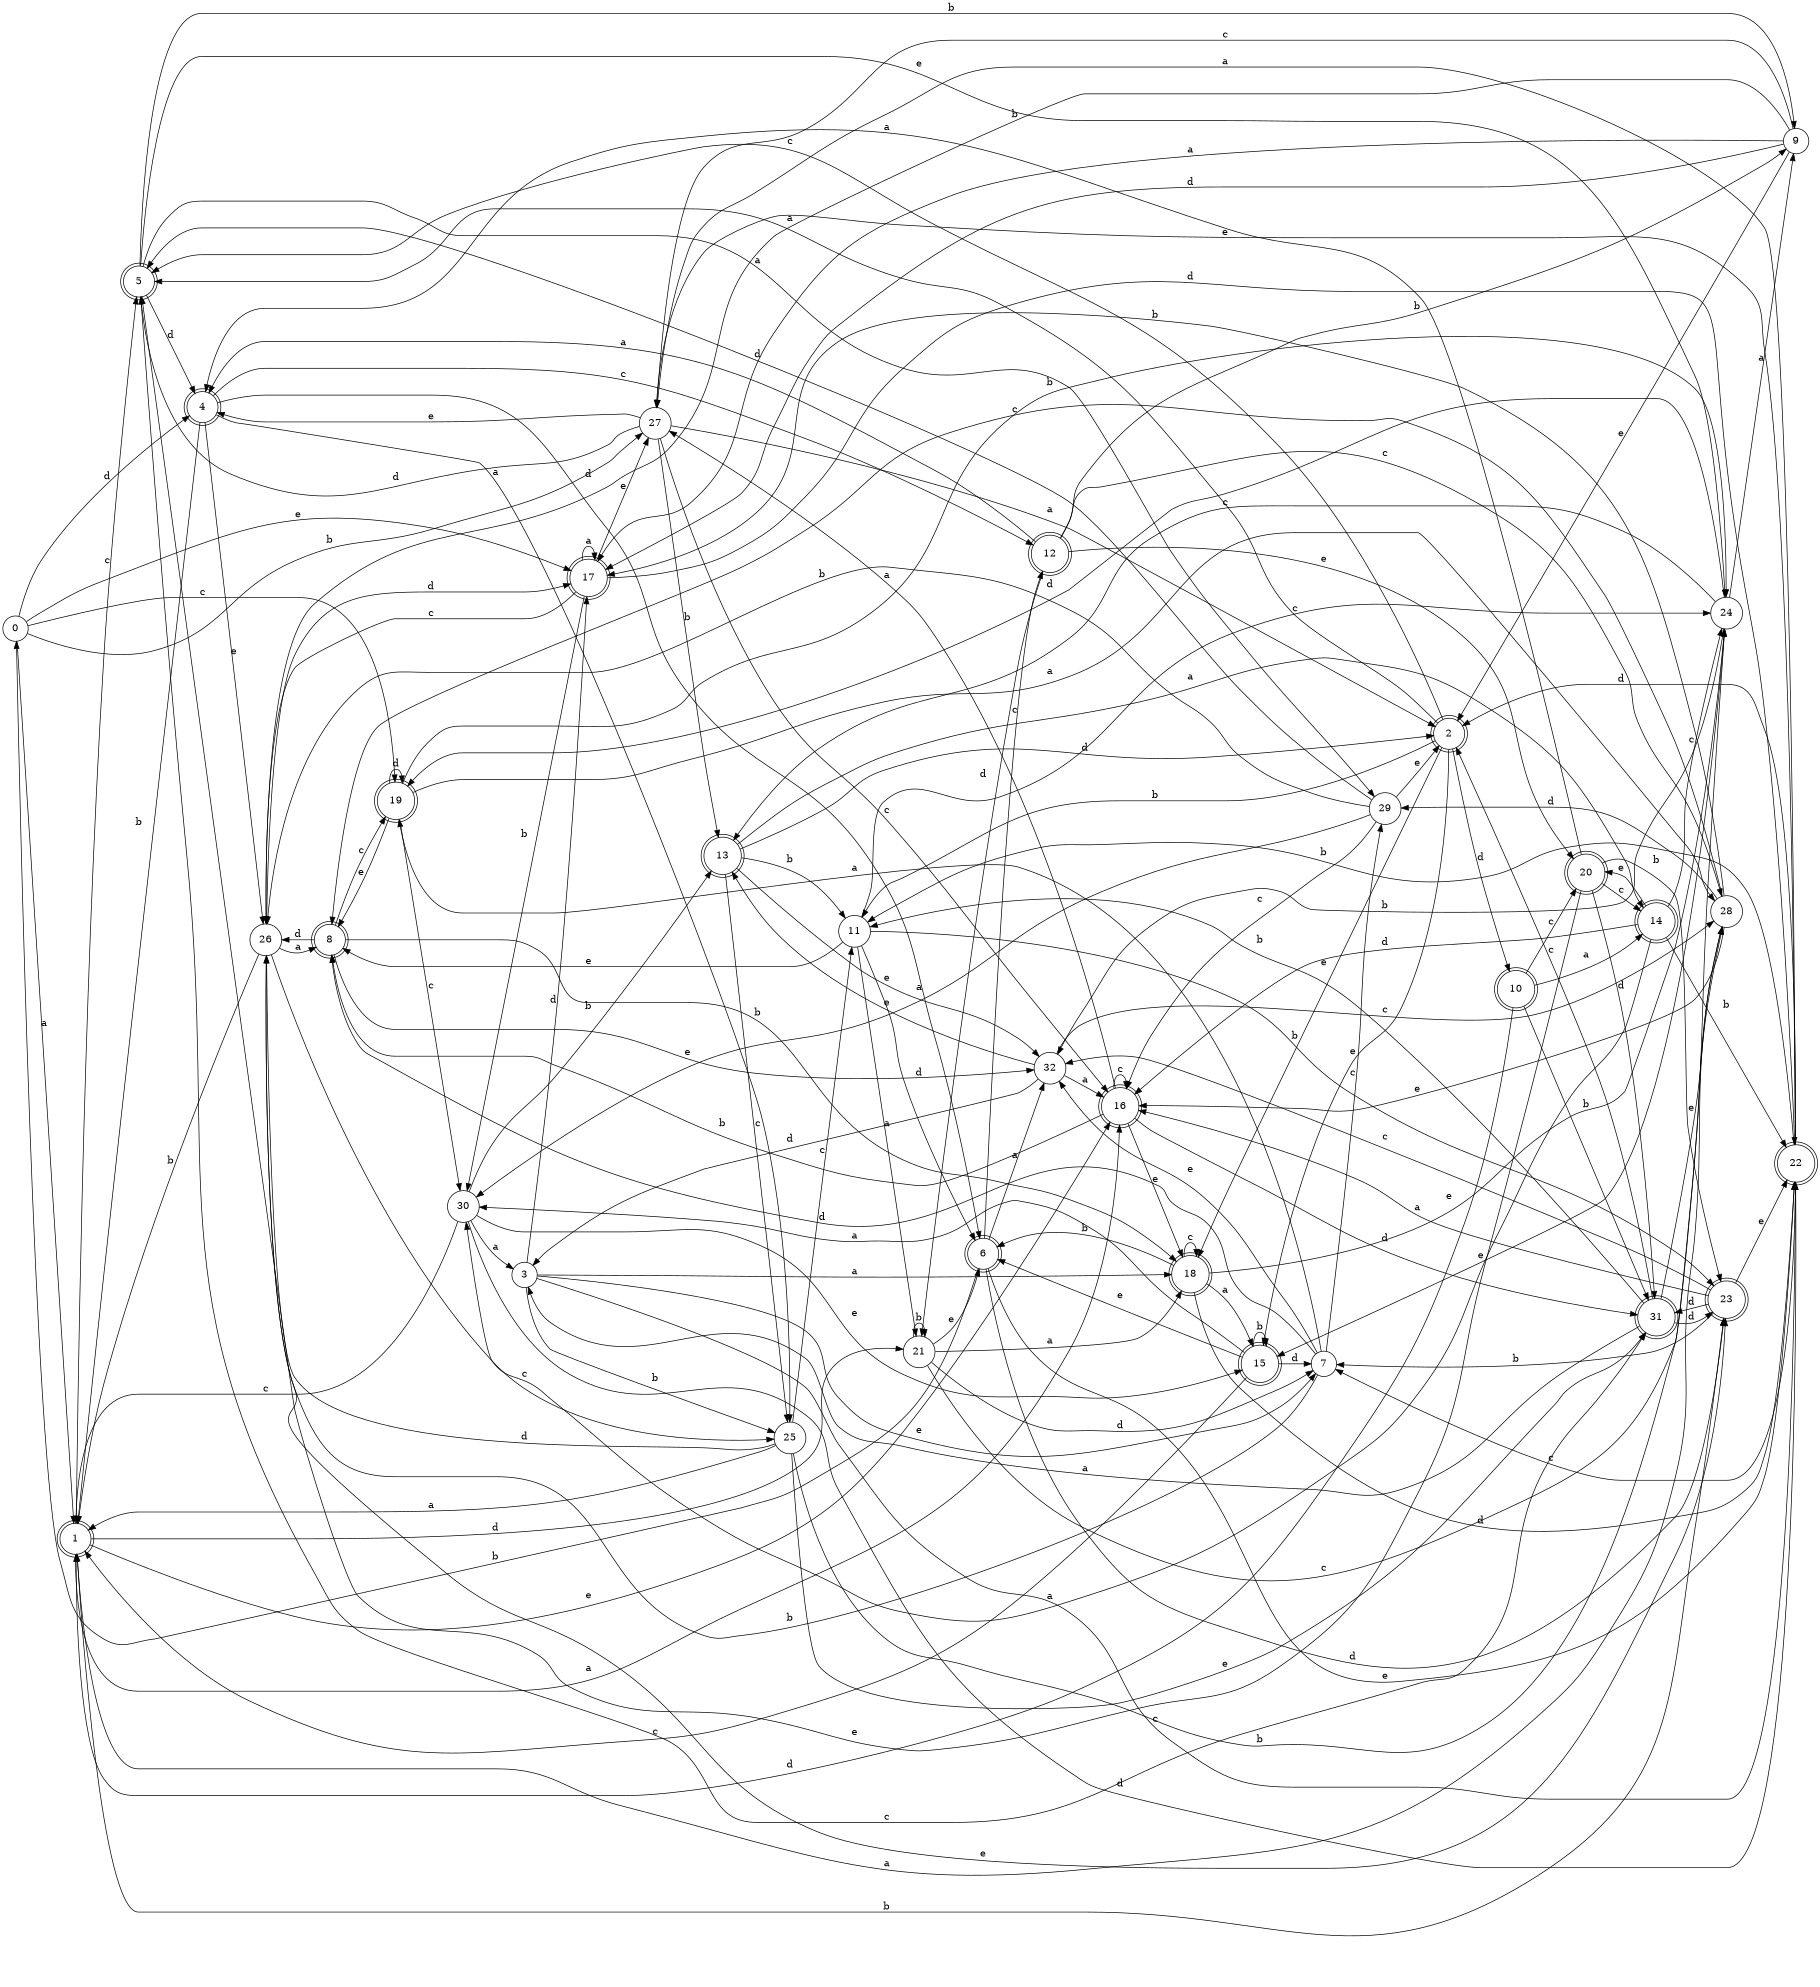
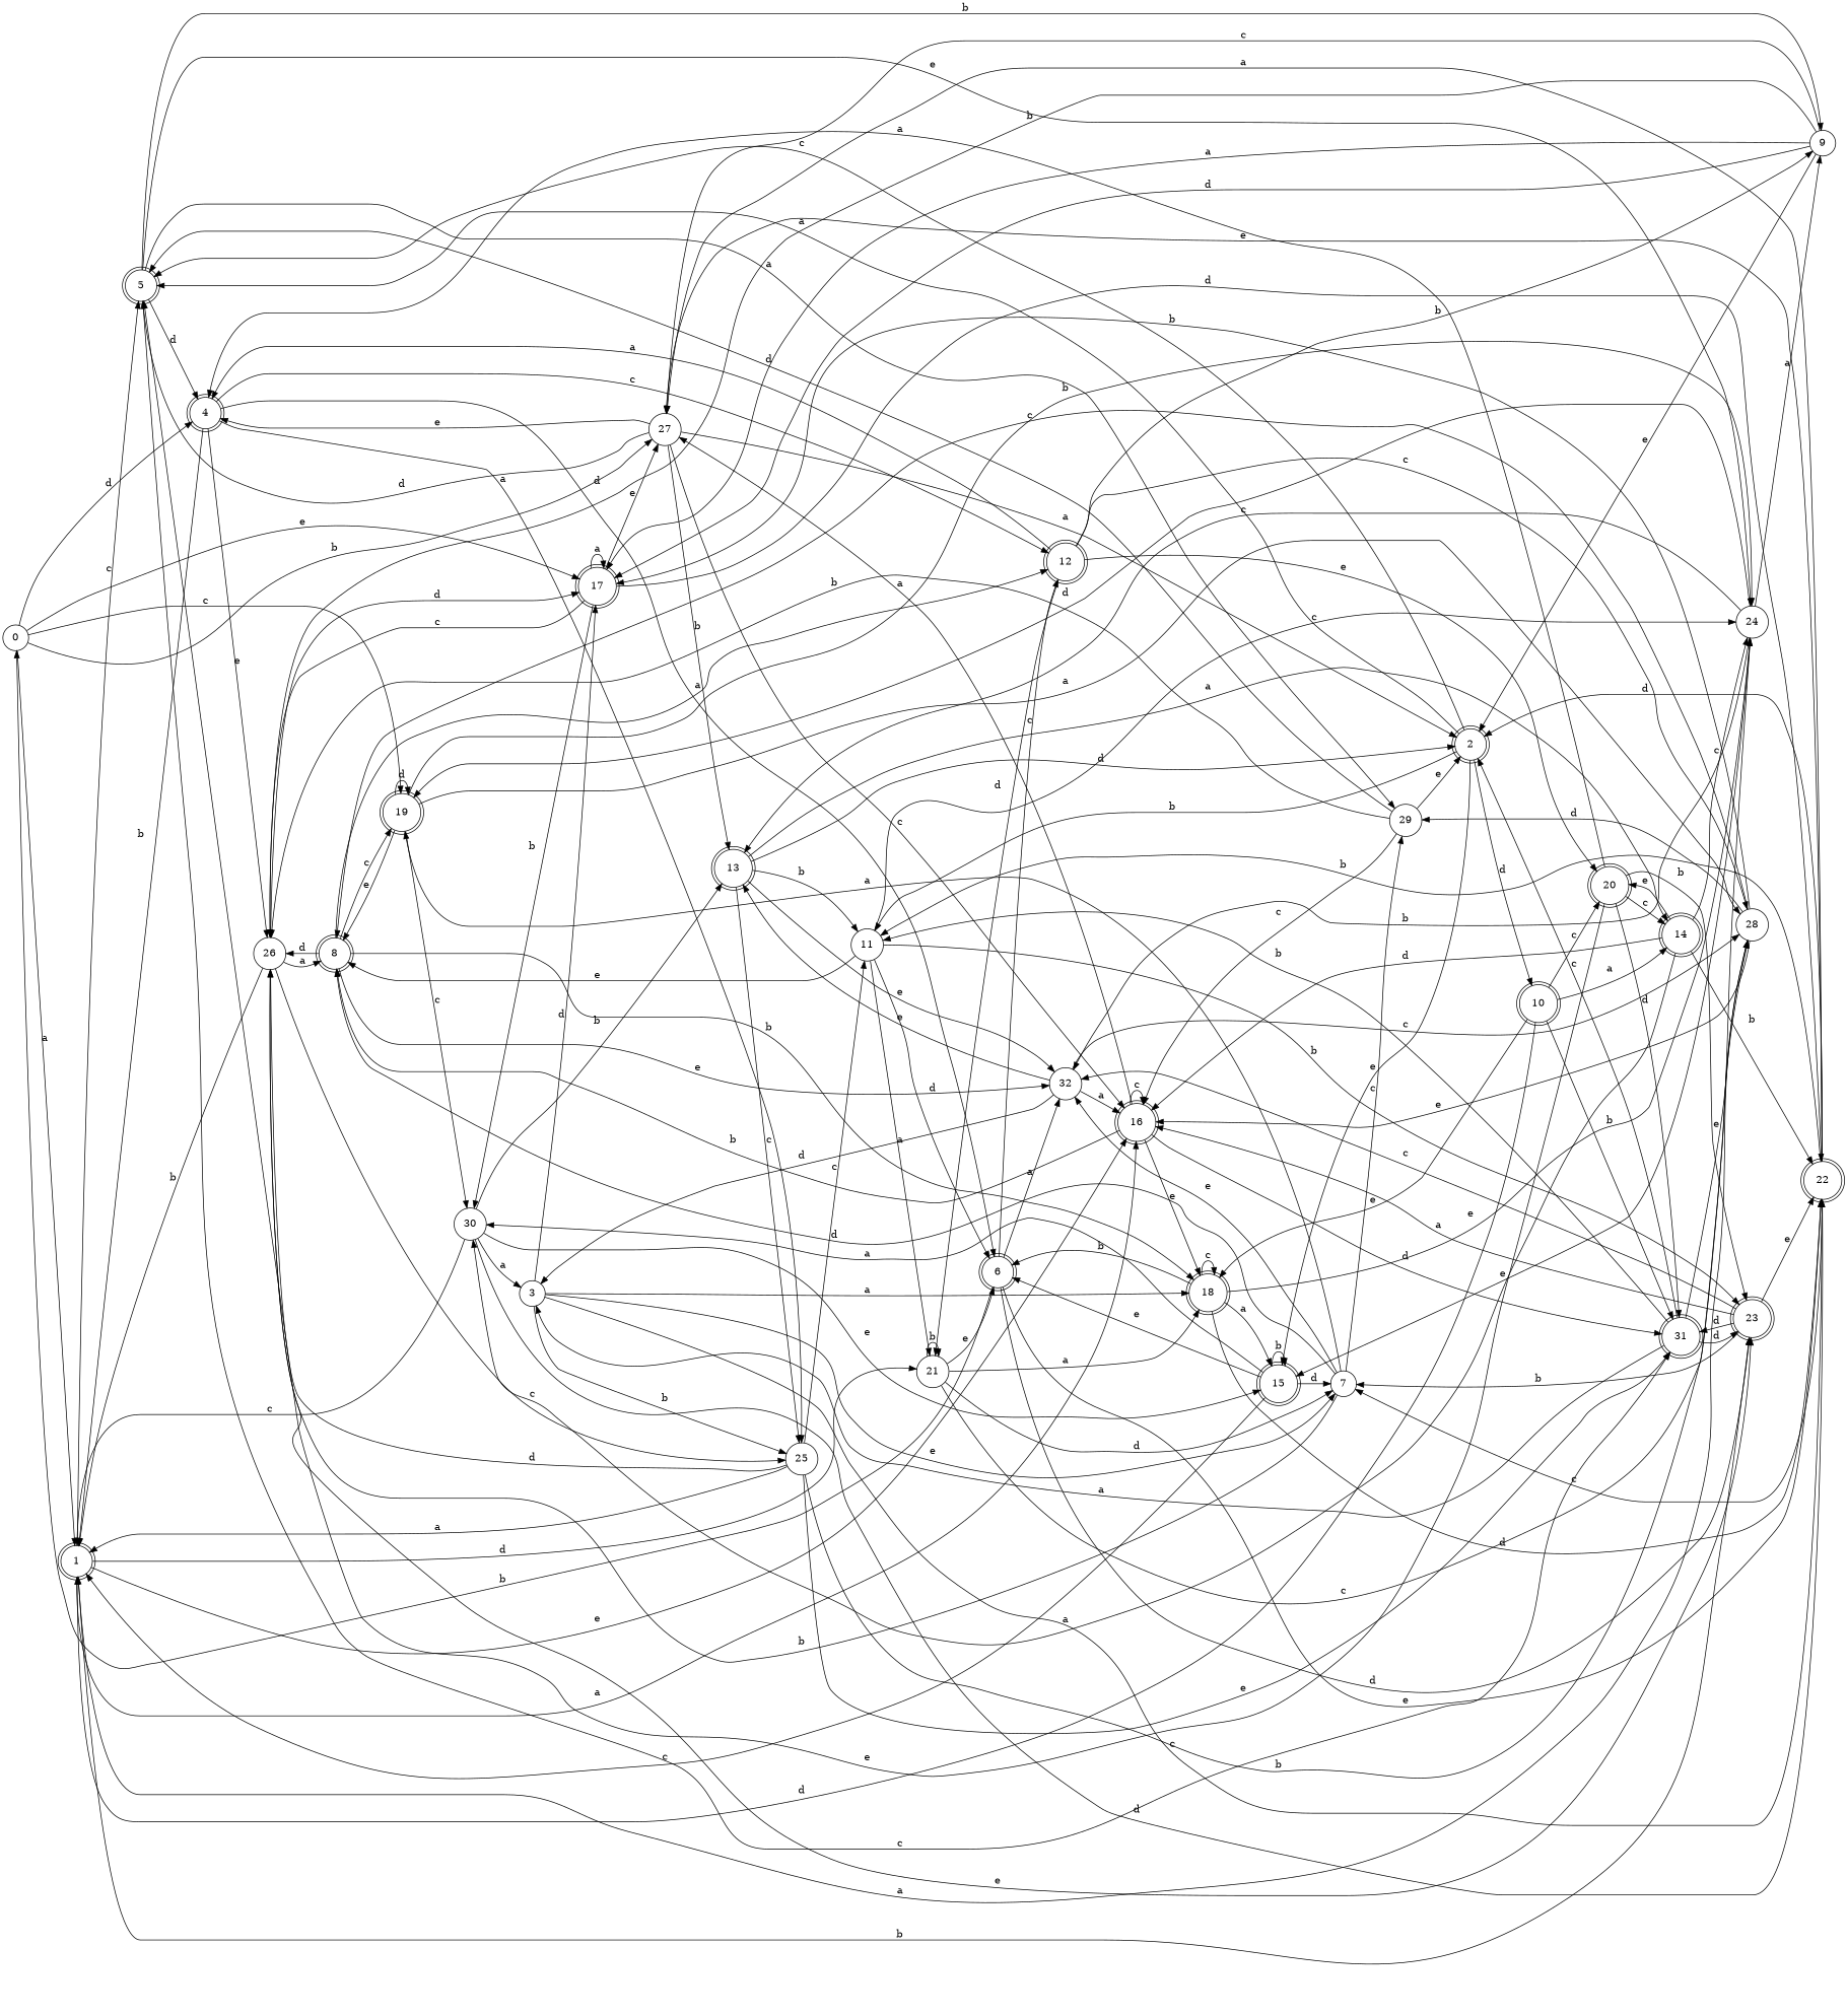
  digraph {
    rankdir=LR
    node [color=black fillcolor=white shape=doublecircle style="rounded,filled"]
    n1 [label=0 shape=circle style=filled]
    n2 [label=1]
    n3 [label=4]
    n4 [label=17]
    n5 [label=19]
    n6 [label=27 shape=circle style=filled]
    n7 [label=5]
    n8 [label=16]
    n9 [label=21 shape=circle style=filled]
    n10 [label=23]
    n11 [label=25 shape=circle style=filled]
    n12 [label=6]
    n13 [label=12]
    n14 [label=26 shape=circle style=filled]
    n15 [label=22]
    n16 [label=30 shape=circle style=filled]
    n17 [label=24 shape=circle style=filled]
    n18 [label=8]
    n19 [label=28 shape=circle style=filled]
    n20 [label=2]
    n21 [label=13]
    n22 [label=9 shape=circle style=filled]
    n23 [label=29 shape=circle style=filled]
    n24 [label=31]
    n25 [label=18]
    n26 [label=7 shape=circle style=filled]
    n27 [label=32 shape=circle style=filled]
    n28 [label=10]
    n29 [label=11 shape=circle style=filled]
    n30 [label=15]
    n31 [label=14]
    n32 [label=20]
    n33 [label=3 shape=circle style=filled]
    n1 -> n2 [label=a]
    n1 -> n3 [label=d]
    n1 -> n4 [label=e]
    n1 -> n5 [label=c]
    n1 -> n6 [label=b]
    n2 -> n7 [label=c]
    n2 -> n8 [label=a]
    n2 -> n8 [label=e]
    n2 -> n9 [label=d]
    n2 -> n10 [label=b]
    n3 -> n2 [label=b]
    n3 -> n11 [label=a]
    n3 -> n12 [label=d]
    n3 -> n13 [label=c]
    n3 -> n14 [label=e]
    n4 -> n4 [label=a]
    n4 -> n6 [label=e]
    n4 -> n14 [label=c]
    n4 -> n15 [label=d]
    n4 -> n16 [label=b]
    n5 -> n5 [label=d]
    n5 -> n16 [label=c]
    n5 -> n17 [label=b]
    n5 -> n18 [label=e]
    n5 -> n19 [label=a]
    n6 -> n3 [label=e]
    n6 -> n7 [label=d]
    n6 -> n8 [label=c]
    n6 -> n20 [label=a]
    n6 -> n21 [label=b]
    n7 -> n3 [label=d]
    n7 -> n17 [label=e]
    n7 -> n22 [label=b]
    n7 -> n23 [label=a]
    n7 -> n24 [label=c]
    n8 -> n6 [label=a]
    n8 -> n8 [label=c]
    n8 -> n18 [label=b]
    n8 -> n24 [label=d]
    n8 -> n25 [label=e]
    n9 -> n9 [label=b]
    n9 -> n12 [label=e]
    n9 -> n19 [label=c]
    n9 -> n25 [label=a]
    n9 -> n26 [label=d]
    n10 -> n8 [label=a]
    n10 -> n15 [label=e]
    n10 -> n24 [label=d]
    n10 -> n26 [label=b]
    n10 -> n27 [label=c]
    n11 -> n2 [label=a]
    n11 -> n14 [label=d]
    n11 -> n17 [label=b]
    n11 -> n24 [label=e]
    n11 -> n29 [label=c]
    n12 -> n1 [label=b]
    n12 -> n10 [label=d]
    n12 -> n13 [label=c]
    n12 -> n15 [label=e]
    n12 -> n27 [label=a]
    n13 -> n3 [label=a]
    n13 -> n9 [label=d]
    n13 -> n19 [label=c]
    n13 -> n22 [label=b]
    n13 -> n32 [label=e]
    n14 -> n2 [label=b]
    n14 -> n4 [label=d]
    n14 -> n10 [label=e]
    n14 -> n11 [label=c]
    n14 -> n18 [label=a]
    n15 -> n6 [label=a]
    n15 -> n6 [label=e]
    n15 -> n20 [label=d]
    n15 -> n26 [label=c]
    n15 -> n29 [label=b]
    n16 -> n2 [label=c]
    n16 -> n15 [label=d]
    n16 -> n21 [label=b]
    n16 -> n30 [label=e]
    n16 -> n33 [label=a]
    n17 -> n5 [label=d]
    n17 -> n21 [label=c]
    n17 -> n22 [label=a]
    n17 -> n27 [label=b]
    n17 -> n30 [label=e]
    n18 -> n5 [label=c]
+   n18 -> n13 [label=a]
    n18 -> n14 [label=d]
    n18 -> n25 [label=b]
    n18 -> n27 [label=e]
    n19 -> n2 [label=a]
    n19 -> n4 [label=b]
    n19 -> n8 [label=e]
    n19 -> n18 [label=c]
    n19 -> n23 [label=d]
    n20 -> n7 [label=a]
    n20 -> n7 [label=c]
    n20 -> n28 [label=d]
    n20 -> n29 [label=b]
    n20 -> n30 [label=e]
    n21 -> n11 [label=c]
    n21 -> n20 [label=d]
    n21 -> n27 [label=e]
    n21 -> n29 [label=b]
    n21 -> n31 [label=a]
    n22 -> n4 [label=a]
    n22 -> n4 [label=d]
    n22 -> n6 [label=c]
    n22 -> n14 [label=b]
    n22 -> n20 [label=e]
    n23 -> n7 [label=d]
    n23 -> n8 [label=c]
    n23 -> n14 [label=b]
-   n23 -> n16 [label=a]
    n23 -> n20 [label=e]
    n24 -> n10 [label=d]
    n24 -> n19 [label=e]
    n24 -> n20 [label=c]
    n24 -> n29 [label=b]
    n24 -> n33 [label=a]
    n25 -> n12 [label=b]
    n25 -> n15 [label=d]
    n25 -> n17 [label=e]
    n25 -> n25 [label=c]
    n25 -> n30 [label=a]
    n26 -> n5 [label=a]
    n26 -> n14 [label=b]
    n26 -> n18 [label=d]
    n26 -> n23 [label=c]
    n26 -> n27 [label=e]
    n27 -> n8 [label=a]
    n27 -> n19 [label=c]
    n27 -> n21 [label=e]
    n27 -> n33 [label=d]
    n28 -> n2 [label=d]
    n28 -> n24 [label=b]
-   n20 -> n25 [label=e]
+   n28 -> n25 [label=e]
    n28 -> n31 [label=a]
    n28 -> n32 [label=c]
    n29 -> n9 [label=a]
    n29 -> n10 [label=b]
    n29 -> n12 [label=d]
    n29 -> n17 [label=c]
    n29 -> n18 [label=e]
    n30 -> n2 [label=c]
    n30 -> n12 [label=e]
    n30 -> n16 [label=a]
    n30 -> n26 [label=d]
    n30 -> n30 [label=b]
    n31 -> n8 [label=d]
    n31 -> n15 [label=b]
    n31 -> n16 [label=a]
    n31 -> n17 [label=c]
    n31 -> n32 [label=e]
    n32 -> n3 [label=a]
    n32 -> n7 [label=e]
    n32 -> n10 [label=b]
    n32 -> n24 [label=d]
    n32 -> n31 [label=c]
    n33 -> n4 [label=d]
    n33 -> n11 [label=b]
    n33 -> n15 [label=c]
    n33 -> n25 [label=a]
    n33 -> n26 [label=e]
  }
